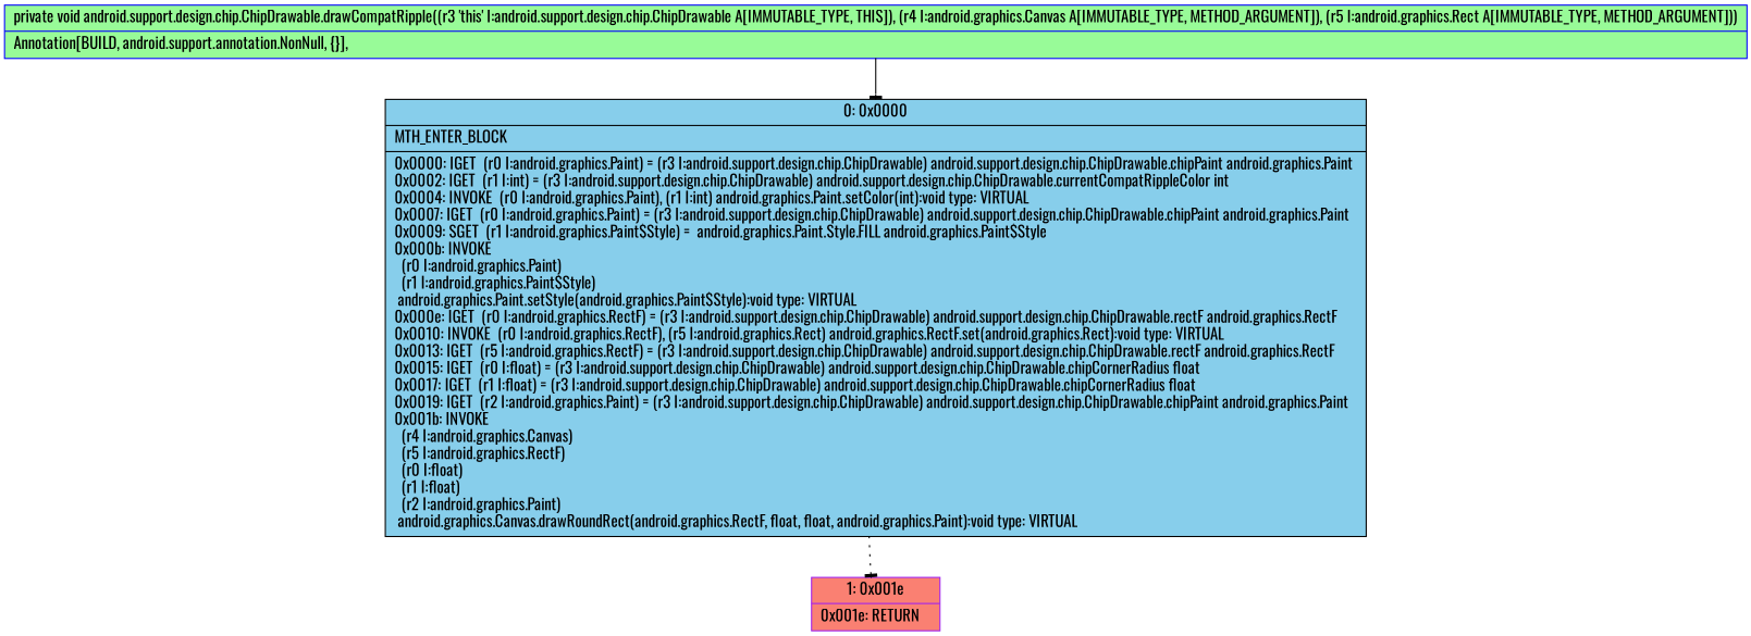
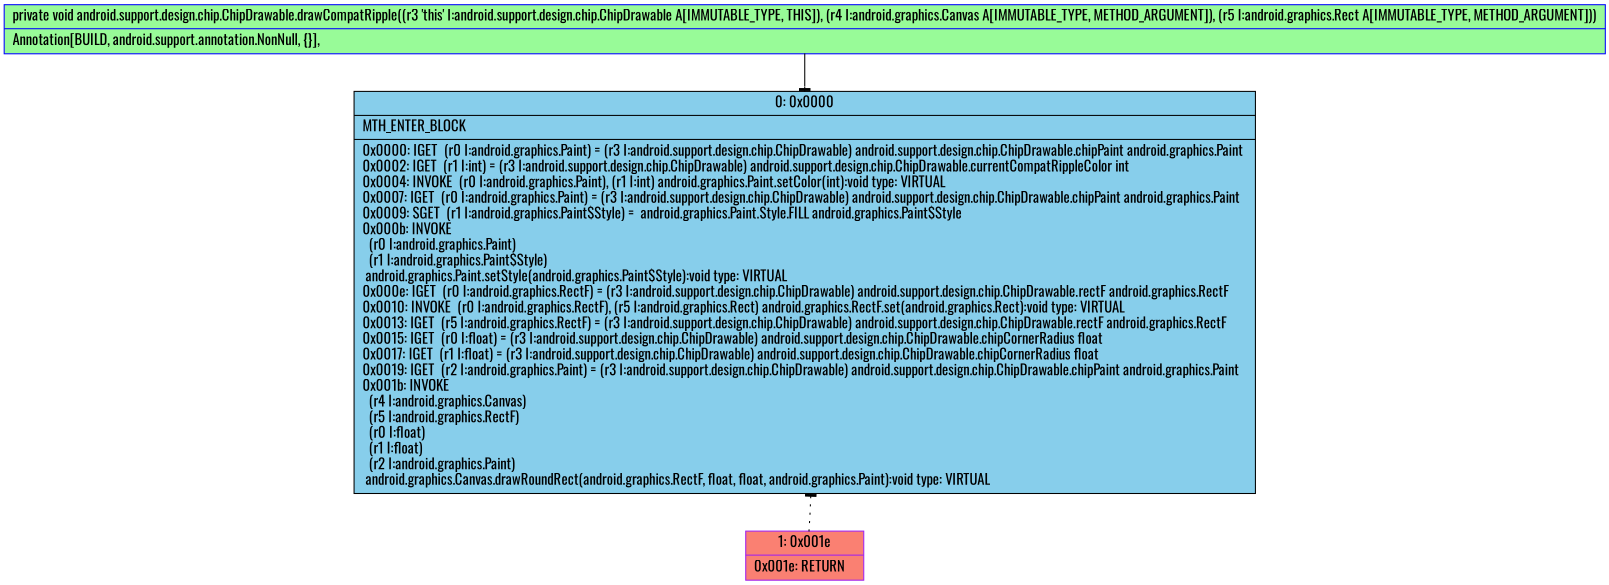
  digraph {
    fontname=Oswald
    node [shape=record style=filled fontname=Oswald]
    edge [arrowhead=tee fontname=Oswald]
    n1 [label="{0\:\ 0x0000|MTH_ENTER_BLOCK\l|0x0000: IGET  (r0 I:android.graphics.Paint) = (r3 I:android.support.design.chip.ChipDrawable) android.support.design.chip.ChipDrawable.chipPaint android.graphics.Paint \l0x0002: IGET  (r1 I:int) = (r3 I:android.support.design.chip.ChipDrawable) android.support.design.chip.ChipDrawable.currentCompatRippleColor int \l0x0004: INVOKE  (r0 I:android.graphics.Paint), (r1 I:int) android.graphics.Paint.setColor(int):void type: VIRTUAL \l0x0007: IGET  (r0 I:android.graphics.Paint) = (r3 I:android.support.design.chip.ChipDrawable) android.support.design.chip.ChipDrawable.chipPaint android.graphics.Paint \l0x0009: SGET  (r1 I:android.graphics.Paint$Style) =  android.graphics.Paint.Style.FILL android.graphics.Paint$Style \l0x000b: INVOKE  \l  (r0 I:android.graphics.Paint)\l  (r1 I:android.graphics.Paint$Style)\l android.graphics.Paint.setStyle(android.graphics.Paint$Style):void type: VIRTUAL \l0x000e: IGET  (r0 I:android.graphics.RectF) = (r3 I:android.support.design.chip.ChipDrawable) android.support.design.chip.ChipDrawable.rectF android.graphics.RectF \l0x0010: INVOKE  (r0 I:android.graphics.RectF), (r5 I:android.graphics.Rect) android.graphics.RectF.set(android.graphics.Rect):void type: VIRTUAL \l0x0013: IGET  (r5 I:android.graphics.RectF) = (r3 I:android.support.design.chip.ChipDrawable) android.support.design.chip.ChipDrawable.rectF android.graphics.RectF \l0x0015: IGET  (r0 I:float) = (r3 I:android.support.design.chip.ChipDrawable) android.support.design.chip.ChipDrawable.chipCornerRadius float \l0x0017: IGET  (r1 I:float) = (r3 I:android.support.design.chip.ChipDrawable) android.support.design.chip.ChipDrawable.chipCornerRadius float \l0x0019: IGET  (r2 I:android.graphics.Paint) = (r3 I:android.support.design.chip.ChipDrawable) android.support.design.chip.ChipDrawable.chipPaint android.graphics.Paint \l0x001b: INVOKE  \l  (r4 I:android.graphics.Canvas)\l  (r5 I:android.graphics.RectF)\l  (r0 I:float)\l  (r1 I:float)\l  (r2 I:android.graphics.Paint)\l android.graphics.Canvas.drawRoundRect(android.graphics.RectF, float, float, android.graphics.Paint):void type: VIRTUAL \l}" fillcolor=skyblue color=black]
    n2 [label="{1\:\ 0x001e|0x001e: RETURN   \l}" fillcolor=salmon color=purple]
    n3 [label="{private void android.support.design.chip.ChipDrawable.drawCompatRipple((r3 'this' I:android.support.design.chip.ChipDrawable A[IMMUTABLE_TYPE, THIS]), (r4 I:android.graphics.Canvas A[IMMUTABLE_TYPE, METHOD_ARGUMENT]), (r5 I:android.graphics.Rect A[IMMUTABLE_TYPE, METHOD_ARGUMENT]))  | Annotation[BUILD, android.support.annotation.NonNull, \{\}], \l}" fillcolor=palegreen color=blue]
-   n1 -> n2 [style=dotted]
+   n2 -> n1 [style=dotted]
    n3 -> n1 [style=solid]
  }
